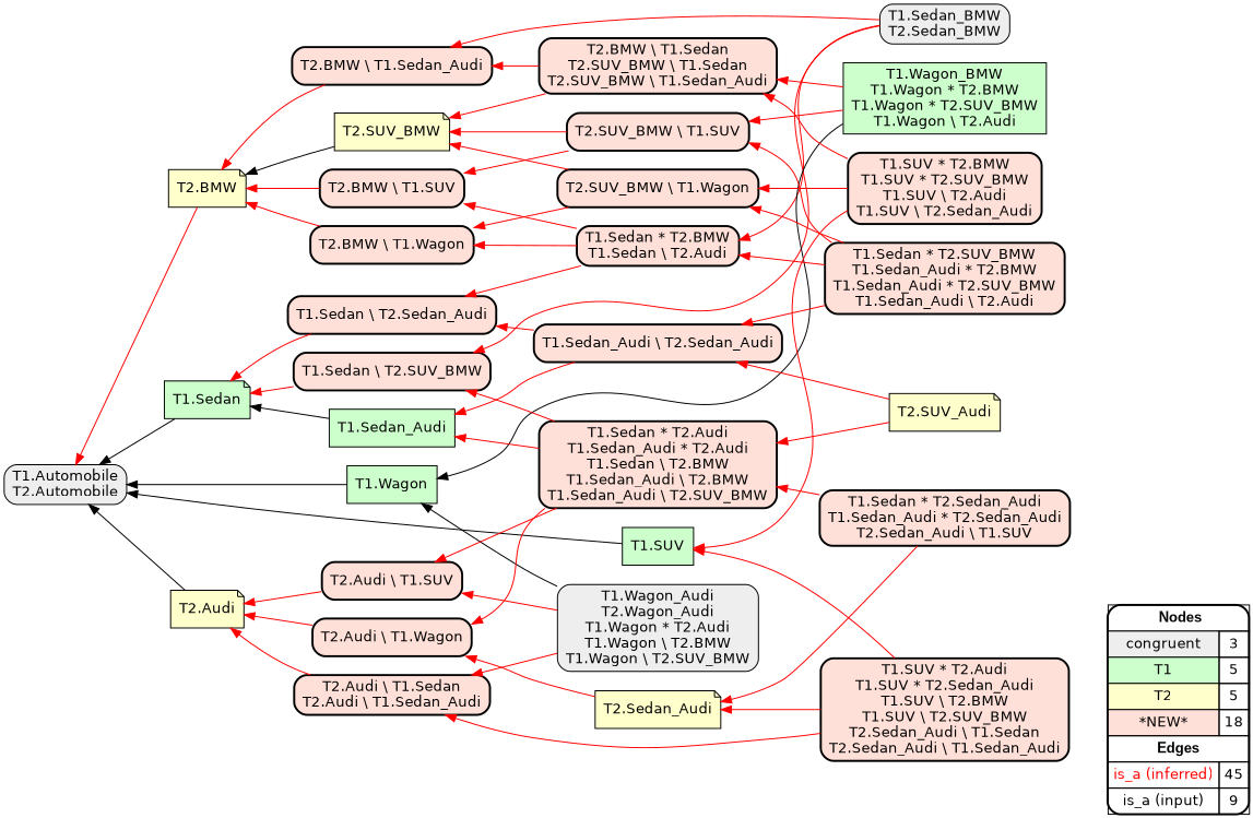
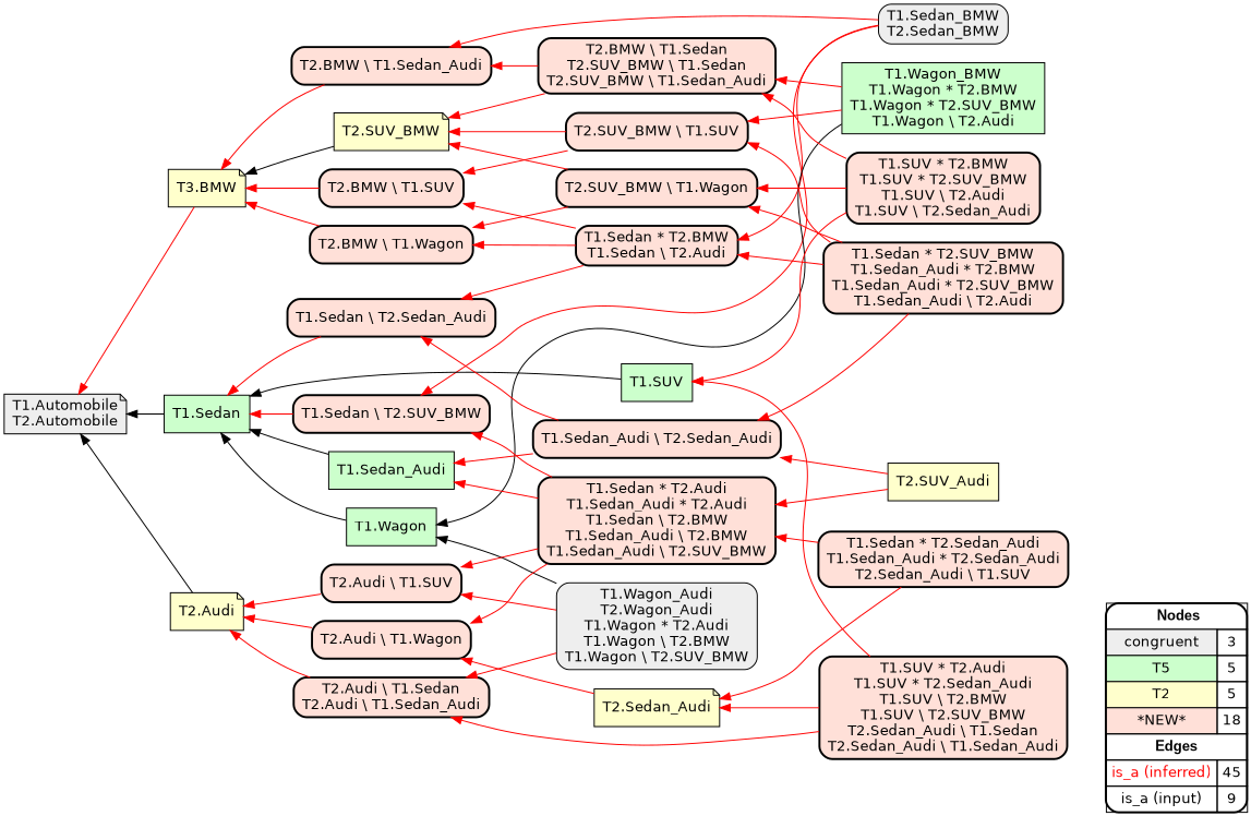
  digraph {
    rankdir=RL
    node [fillcolor="#FFE0D8" fontname=helvetica shape=box style="filled,rounded,bold"]
    edge [arrowhead=normal color="#FF0000" constraint=true penwidth=1 style=solid]
-   n1 [fillcolor=white label=<   <TABLE BORDER="0" CELLBORDER="1" CELLSPACING="0" CELLPADDING="4">  <TR> <TD COLSPAN="2"><font face="Arial Black"> Nodes</font></TD> </TR>  <TR>   <TD bgcolor="#EEEEEE" fontname="helvetica">congruent</TD>   <TD>3</TD>   </TR>  <TR>   <TD bgcolor="#CCFFCC" fontname="helvetica">T1</TD>   <TD>5</TD>   </TR>  <TR>   <TD bgcolor="#FFFFCC" fontname="helvetica">T2</TD>   <TD>5</TD>   </TR>  <TR>   <TD bgcolor="#FFE0D8" fontname="helvetica">*NEW*</TD>   <TD>18</TD>   </TR>  <TR> <TD COLSPAN="2"><font face = "Arial Black"> Edges </font></TD> </TR>  <TR>   <TD><font color ="#FF0000">is_a (inferred)</font></TD><TD>45</TD> </TR> <TR>   <TD><font color ="#000000">is_a (input)</font></TD><TD>9</TD> </TR> </TABLE>   > margin=0]
-   "T1.Automobile\nT2.Automobile" [fillcolor="#EEEEEE" style="filled,rounded"]
+   n1 [fillcolor=white label=<   <TABLE BORDER="0" CELLBORDER="1" CELLSPACING="0" CELLPADDING="4">  <TR> <TD COLSPAN="2"><font face="Arial Black"> Nodes</font></TD> </TR>  <TR>   <TD bgcolor="#EEEEEE" fontname="helvetica">congruent</TD>   <TD>3</TD>   </TR>  <TR>   <TD bgcolor="#CCFFCC" fontname="helvetica">T5</TD>   <TD>5</TD>   </TR>  <TR>   <TD bgcolor="#FFFFCC" fontname="helvetica">T2</TD>   <TD>5</TD>   </TR>  <TR>   <TD bgcolor="#FFE0D8" fontname="helvetica">*NEW*</TD>   <TD>18</TD>   </TR>  <TR> <TD COLSPAN="2"><font face = "Arial Black"> Edges </font></TD> </TR>  <TR>   <TD><font color ="#FF0000">is_a (inferred)</font></TD><TD>45</TD> </TR> <TR>   <TD><font color ="#000000">is_a (input)</font></TD><TD>9</TD> </TR> </TABLE>   > margin=0]
+   "T1.Automobile\nT2.Automobile" [fillcolor="#EEEEEE" shape=note style="filled,rounded"]
    "T1.Sedan_BMW\nT2.Sedan_BMW" [fillcolor="#EEEEEE" style="filled,rounded"]
    "T1.Sedan * T2.BMW\nT1.Sedan \\ T2.Audi"
    "T2.BMW \\ T1.Sedan_Audi"
    "T1.Sedan \\ T2.SUV_BMW"
    "T2.BMW \\ T1.SUV"
    "T2.BMW \\ T1.Wagon"
    "T1.Sedan \\ T2.Sedan_Audi"
-   "T2.BMW" [fillcolor="#FFFFCC" shape=note style=filled]
-   "T1.Sedan" [fillcolor="#CCFFCC" shape=note style=filled]
+   "T2.BMW" [fillcolor="#FFFFCC" shape=note style=filled label="T3.BMW"]
+   "T1.Sedan" [fillcolor="#CCFFCC" style=filled]
    "T1.Wagon_Audi\nT2.Wagon_Audi\nT1.Wagon * T2.Audi\nT1.Wagon \\ T2.BMW\nT1.Wagon \\ T2.SUV_BMW" [fillcolor="#EEEEEE" style="filled,rounded"]
    "T1.Wagon" [fillcolor="#CCFFCC" style=filled]
    "T2.Audi \\ T1.Sedan\nT2.Audi \\ T1.Sedan_Audi"
    "T2.Audi \\ T1.SUV"
    "T2.Audi" [fillcolor="#FFFFCC" shape=note style=filled]
    "T1.Wagon_BMW\nT1.Wagon * T2.BMW\nT1.Wagon * T2.SUV_BMW\nT1.Wagon \\ T2.Audi" [fillcolor="#CCFFCC" style=filled]
    "T2.SUV_BMW \\ T1.SUV"
    "T2.BMW \\ T1.Sedan\nT2.SUV_BMW \\ T1.Sedan\nT2.SUV_BMW \\ T1.Sedan_Audi"
    "T2.SUV_BMW" [fillcolor="#FFFFCC" shape=note style=filled]
    "T1.SUV" [fillcolor="#CCFFCC" style=filled]
    "T1.Sedan_Audi" [fillcolor="#CCFFCC" style=filled]
-   "T2.SUV_Audi" [fillcolor="#FFFFCC" shape=note style=filled]
+   "T2.SUV_Audi" [fillcolor="#FFFFCC" style=filled]
    "T1.Sedan * T2.Audi\nT1.Sedan_Audi * T2.Audi\nT1.Sedan \\ T2.BMW\nT1.Sedan_Audi \\ T2.BMW\nT1.Sedan_Audi \\ T2.SUV_BMW"
    "T1.Sedan_Audi \\ T2.Sedan_Audi"
    "T2.Audi \\ T1.Wagon"
    "T2.Sedan_Audi" [fillcolor="#FFFFCC" shape=note style=filled]
    "T1.Sedan * T2.SUV_BMW\nT1.Sedan_Audi * T2.BMW\nT1.Sedan_Audi * T2.SUV_BMW\nT1.Sedan_Audi \\ T2.Audi"
    "T2.SUV_BMW \\ T1.Wagon"
    "T1.Sedan * T2.Sedan_Audi\nT1.Sedan_Audi * T2.Sedan_Audi\nT2.Sedan_Audi \\ T1.SUV"
    "T1.SUV * T2.BMW\nT1.SUV * T2.SUV_BMW\nT1.SUV \\ T2.Audi\nT1.SUV \\ T2.Sedan_Audi"
    "T1.SUV * T2.Audi\nT1.SUV * T2.Sedan_Audi\nT1.SUV \\ T2.BMW\nT1.SUV \\ T2.SUV_BMW\nT2.Sedan_Audi \\ T1.Sedan\nT2.Sedan_Audi \\ T1.Sedan_Audi"
    subgraph sub_1 {
      rank=source
      n1
    }
    "T1.Sedan_BMW\nT2.Sedan_BMW" -> "T1.Sedan * T2.BMW\nT1.Sedan \\ T2.Audi"
    "T1.Sedan_BMW\nT2.Sedan_BMW" -> "T2.BMW \\ T1.Sedan_Audi"
    "T1.Sedan_BMW\nT2.Sedan_BMW" -> "T1.Sedan \\ T2.SUV_BMW"
    "T1.Sedan * T2.BMW\nT1.Sedan \\ T2.Audi" -> "T2.BMW \\ T1.SUV"
    "T1.Sedan * T2.BMW\nT1.Sedan \\ T2.Audi" -> "T2.BMW \\ T1.Wagon"
    "T1.Sedan * T2.BMW\nT1.Sedan \\ T2.Audi" -> "T1.Sedan \\ T2.Sedan_Audi"
    "T2.BMW \\ T1.Sedan_Audi" -> "T2.BMW"
    "T1.Sedan \\ T2.SUV_BMW" -> "T1.Sedan"
    "T2.BMW \\ T1.SUV" -> "T2.BMW"
    "T2.BMW \\ T1.Wagon" -> "T2.BMW"
    "T1.Sedan \\ T2.Sedan_Audi" -> "T1.Sedan"
    "T2.BMW" -> "T1.Automobile\nT2.Automobile"
    "T1.Sedan" -> "T1.Automobile\nT2.Automobile" [color="#000000"]
    "T1.Wagon_Audi\nT2.Wagon_Audi\nT1.Wagon * T2.Audi\nT1.Wagon \\ T2.BMW\nT1.Wagon \\ T2.SUV_BMW" -> "T1.Wagon" [color="#000000"]
    "T1.Wagon_Audi\nT2.Wagon_Audi\nT1.Wagon * T2.Audi\nT1.Wagon \\ T2.BMW\nT1.Wagon \\ T2.SUV_BMW" -> "T2.Audi \\ T1.Sedan\nT2.Audi \\ T1.Sedan_Audi"
    "T1.Wagon_Audi\nT2.Wagon_Audi\nT1.Wagon * T2.Audi\nT1.Wagon \\ T2.BMW\nT1.Wagon \\ T2.SUV_BMW" -> "T2.Audi \\ T1.SUV"
-   "T1.Wagon" -> "T1.Automobile\nT2.Automobile" [color="#000000"]
+   "T1.Wagon" -> "T1.Sedan" [color="#000000"]
    "T2.Audi \\ T1.Sedan\nT2.Audi \\ T1.Sedan_Audi" -> "T2.Audi"
    "T2.Audi \\ T1.SUV" -> "T2.Audi"
    "T2.Audi" -> "T1.Automobile\nT2.Automobile" [color="#000000"]
    "T1.Wagon_BMW\nT1.Wagon * T2.BMW\nT1.Wagon * T2.SUV_BMW\nT1.Wagon \\ T2.Audi" -> "T1.Wagon" [color="#000000"]
    "T1.Wagon_BMW\nT1.Wagon * T2.BMW\nT1.Wagon * T2.SUV_BMW\nT1.Wagon \\ T2.Audi" -> "T2.SUV_BMW \\ T1.SUV"
    "T1.Wagon_BMW\nT1.Wagon * T2.BMW\nT1.Wagon * T2.SUV_BMW\nT1.Wagon \\ T2.Audi" -> "T2.BMW \\ T1.Sedan\nT2.SUV_BMW \\ T1.Sedan\nT2.SUV_BMW \\ T1.Sedan_Audi"
    "T2.SUV_BMW \\ T1.SUV" -> "T2.BMW \\ T1.SUV"
    "T2.SUV_BMW \\ T1.SUV" -> "T2.SUV_BMW"
    "T2.BMW \\ T1.Sedan\nT2.SUV_BMW \\ T1.Sedan\nT2.SUV_BMW \\ T1.Sedan_Audi" -> "T2.BMW \\ T1.Sedan_Audi"
    "T2.BMW \\ T1.Sedan\nT2.SUV_BMW \\ T1.Sedan\nT2.SUV_BMW \\ T1.Sedan_Audi" -> "T2.SUV_BMW"
    "T2.SUV_BMW" -> "T2.BMW" [color="#000000"]
-   "T1.SUV" -> "T1.Automobile\nT2.Automobile" [color="#000000"]
+   "T1.SUV" -> "T1.Sedan" [color="#000000"]
    "T1.Sedan_Audi" -> "T1.Sedan" [color="#000000"]
    "T2.SUV_Audi" -> "T1.Sedan * T2.Audi\nT1.Sedan_Audi * T2.Audi\nT1.Sedan \\ T2.BMW\nT1.Sedan_Audi \\ T2.BMW\nT1.Sedan_Audi \\ T2.SUV_BMW"
    "T2.SUV_Audi" -> "T1.Sedan_Audi \\ T2.Sedan_Audi"
    "T1.Sedan * T2.Audi\nT1.Sedan_Audi * T2.Audi\nT1.Sedan \\ T2.BMW\nT1.Sedan_Audi \\ T2.BMW\nT1.Sedan_Audi \\ T2.SUV_BMW" -> "T1.Sedan \\ T2.SUV_BMW"
    "T1.Sedan * T2.Audi\nT1.Sedan_Audi * T2.Audi\nT1.Sedan \\ T2.BMW\nT1.Sedan_Audi \\ T2.BMW\nT1.Sedan_Audi \\ T2.SUV_BMW" -> "T2.Audi \\ T1.SUV"
    "T1.Sedan * T2.Audi\nT1.Sedan_Audi * T2.Audi\nT1.Sedan \\ T2.BMW\nT1.Sedan_Audi \\ T2.BMW\nT1.Sedan_Audi \\ T2.SUV_BMW" -> "T1.Sedan_Audi"
    "T1.Sedan * T2.Audi\nT1.Sedan_Audi * T2.Audi\nT1.Sedan \\ T2.BMW\nT1.Sedan_Audi \\ T2.BMW\nT1.Sedan_Audi \\ T2.SUV_BMW" -> "T2.Audi \\ T1.Wagon"
    "T1.Sedan_Audi \\ T2.Sedan_Audi" -> "T1.Sedan \\ T2.Sedan_Audi"
    "T1.Sedan_Audi \\ T2.Sedan_Audi" -> "T1.Sedan_Audi"
    "T2.Audi \\ T1.Wagon" -> "T2.Audi"
    "T2.Sedan_Audi" -> "T2.Audi \\ T1.Wagon"
    "T1.Sedan * T2.SUV_BMW\nT1.Sedan_Audi * T2.BMW\nT1.Sedan_Audi * T2.SUV_BMW\nT1.Sedan_Audi \\ T2.Audi" -> "T1.Sedan * T2.BMW\nT1.Sedan \\ T2.Audi"
    "T1.Sedan * T2.SUV_BMW\nT1.Sedan_Audi * T2.BMW\nT1.Sedan_Audi * T2.SUV_BMW\nT1.Sedan_Audi \\ T2.Audi" -> "T2.SUV_BMW \\ T1.SUV"
    "T1.Sedan * T2.SUV_BMW\nT1.Sedan_Audi * T2.BMW\nT1.Sedan_Audi * T2.SUV_BMW\nT1.Sedan_Audi \\ T2.Audi" -> "T1.Sedan_Audi \\ T2.Sedan_Audi"
    "T1.Sedan * T2.SUV_BMW\nT1.Sedan_Audi * T2.BMW\nT1.Sedan_Audi * T2.SUV_BMW\nT1.Sedan_Audi \\ T2.Audi" -> "T2.SUV_BMW \\ T1.Wagon"
    "T2.SUV_BMW \\ T1.Wagon" -> "T2.BMW \\ T1.Wagon"
    "T2.SUV_BMW \\ T1.Wagon" -> "T2.SUV_BMW"
    "T1.Sedan * T2.Sedan_Audi\nT1.Sedan_Audi * T2.Sedan_Audi\nT2.Sedan_Audi \\ T1.SUV" -> "T1.Sedan * T2.Audi\nT1.Sedan_Audi * T2.Audi\nT1.Sedan \\ T2.BMW\nT1.Sedan_Audi \\ T2.BMW\nT1.Sedan_Audi \\ T2.SUV_BMW"
    "T1.Sedan * T2.Sedan_Audi\nT1.Sedan_Audi * T2.Sedan_Audi\nT2.Sedan_Audi \\ T1.SUV" -> "T2.Sedan_Audi"
    "T1.SUV * T2.BMW\nT1.SUV * T2.SUV_BMW\nT1.SUV \\ T2.Audi\nT1.SUV \\ T2.Sedan_Audi" -> "T2.BMW \\ T1.Sedan\nT2.SUV_BMW \\ T1.Sedan\nT2.SUV_BMW \\ T1.Sedan_Audi"
    "T1.SUV * T2.BMW\nT1.SUV * T2.SUV_BMW\nT1.SUV \\ T2.Audi\nT1.SUV \\ T2.Sedan_Audi" -> "T1.SUV"
    "T1.SUV * T2.BMW\nT1.SUV * T2.SUV_BMW\nT1.SUV \\ T2.Audi\nT1.SUV \\ T2.Sedan_Audi" -> "T2.SUV_BMW \\ T1.Wagon"
    "T1.SUV * T2.Audi\nT1.SUV * T2.Sedan_Audi\nT1.SUV \\ T2.BMW\nT1.SUV \\ T2.SUV_BMW\nT2.Sedan_Audi \\ T1.Sedan\nT2.Sedan_Audi \\ T1.Sedan_Audi" -> "T2.Audi \\ T1.Sedan\nT2.Audi \\ T1.Sedan_Audi"
    "T1.SUV * T2.Audi\nT1.SUV * T2.Sedan_Audi\nT1.SUV \\ T2.BMW\nT1.SUV \\ T2.SUV_BMW\nT2.Sedan_Audi \\ T1.Sedan\nT2.Sedan_Audi \\ T1.Sedan_Audi" -> "T1.SUV"
    "T1.SUV * T2.Audi\nT1.SUV * T2.Sedan_Audi\nT1.SUV \\ T2.BMW\nT1.SUV \\ T2.SUV_BMW\nT2.Sedan_Audi \\ T1.Sedan\nT2.Sedan_Audi \\ T1.Sedan_Audi" -> "T2.Sedan_Audi"
  }
